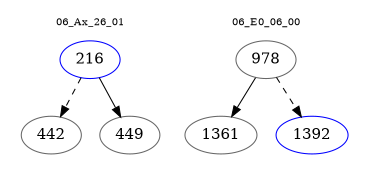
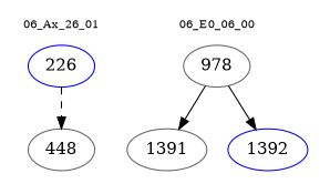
  digraph {
    node [color=gray40]
    edge [color=black style=dashed]
-   n1 [color=blue label=216]
-   n2 [label=442]
-   n3 [label=449]
+   n1 [color=blue label=226]
+   n2 [label=448]
    n4 [label=978]
-   n5 [label=1361]
+   n5 [label=1391]
    n6 [color=blue label=1392]
    subgraph cluster_1 {
      color=white
      fontsize=10
      label="06_Ax_26_01"
      n1
      n2
-     n3
    }
    subgraph cluster_2 {
      color=white
      fontsize=10
      label="06_E0_06_00"
      n4
      n5
      n6
    }
    n1 -> n2
-   n1 -> n3 [style=solid]
    n4 -> n5 [style=solid]
-   n4 -> n6
+   n4 -> n6 [style=solid]
  }
